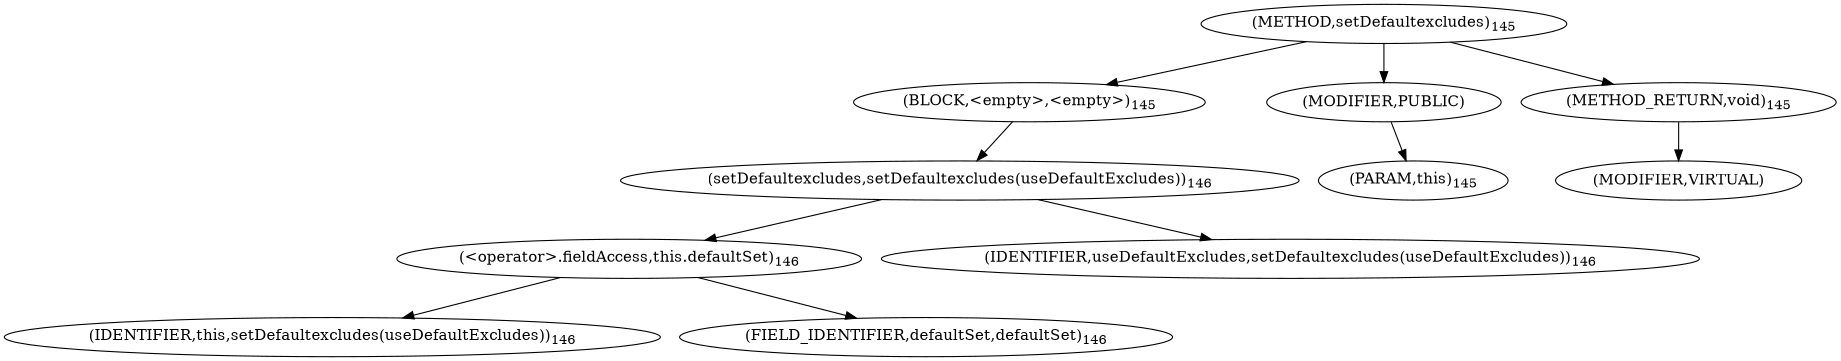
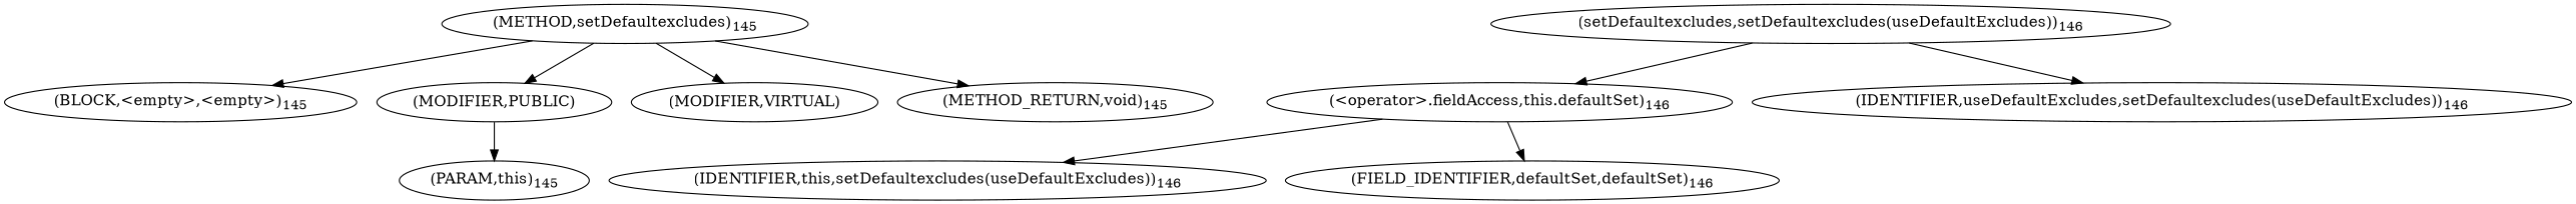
  digraph {
    n1 [label=<(METHOD,setDefaultexcludes)<SUB>145</SUB>>]
    n2 [label=<(BLOCK,&lt;empty&gt;,&lt;empty&gt;)<SUB>145</SUB>>]
    n3 [label=<(MODIFIER,PUBLIC)>]
    n4 [label=<(MODIFIER,VIRTUAL)>]
    n5 [label=<(METHOD_RETURN,void)<SUB>145</SUB>>]
    n6 [label=<(PARAM,this)<SUB>145</SUB>>]
    n7 [label=<(setDefaultexcludes,setDefaultexcludes(useDefaultExcludes))<SUB>146</SUB>>]
    n8 [label=<(&lt;operator&gt;.fieldAccess,this.defaultSet)<SUB>146</SUB>>]
    n9 [label=<(IDENTIFIER,useDefaultExcludes,setDefaultexcludes(useDefaultExcludes))<SUB>146</SUB>>]
    n10 [label=<(IDENTIFIER,this,setDefaultexcludes(useDefaultExcludes))<SUB>146</SUB>>]
    n11 [label=<(FIELD_IDENTIFIER,defaultSet,defaultSet)<SUB>146</SUB>>]
    n1 -> n2
    n1 -> n3
-   n5 -> n4
+   n1 -> n4
    n1 -> n5
-   n2 -> n7
    n3 -> n6
    n7 -> n8
    n7 -> n9
    n8 -> n10
    n8 -> n11
  }
